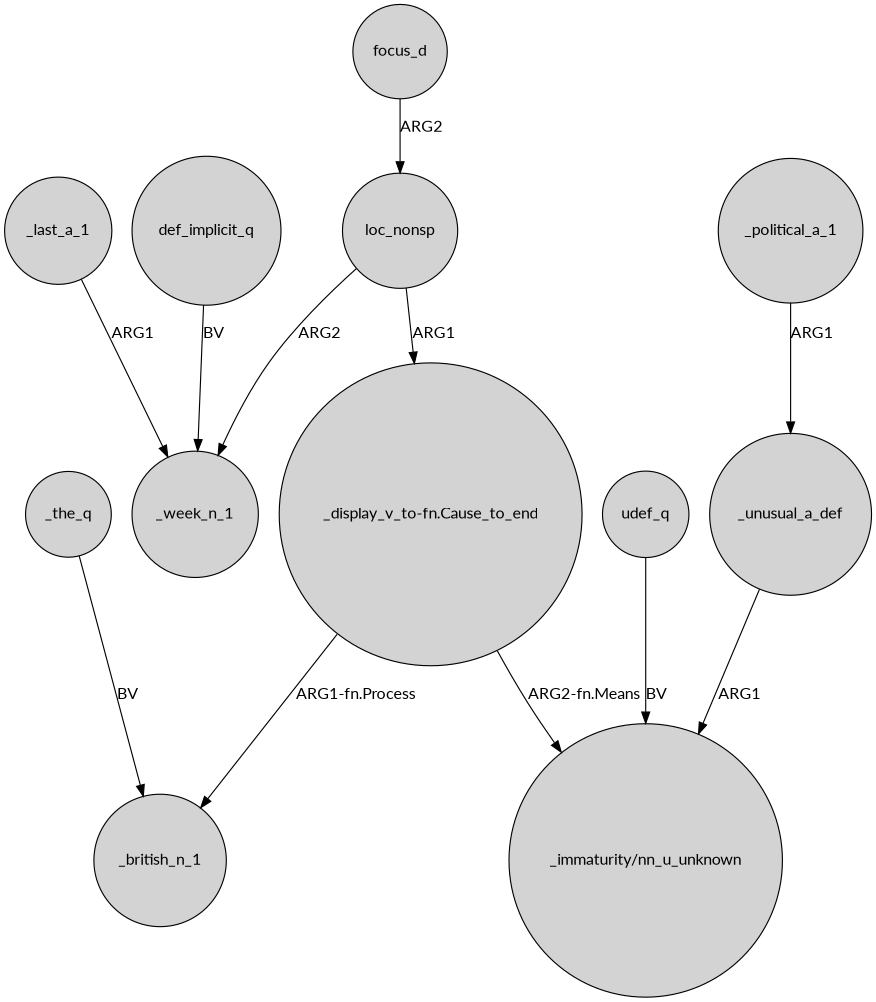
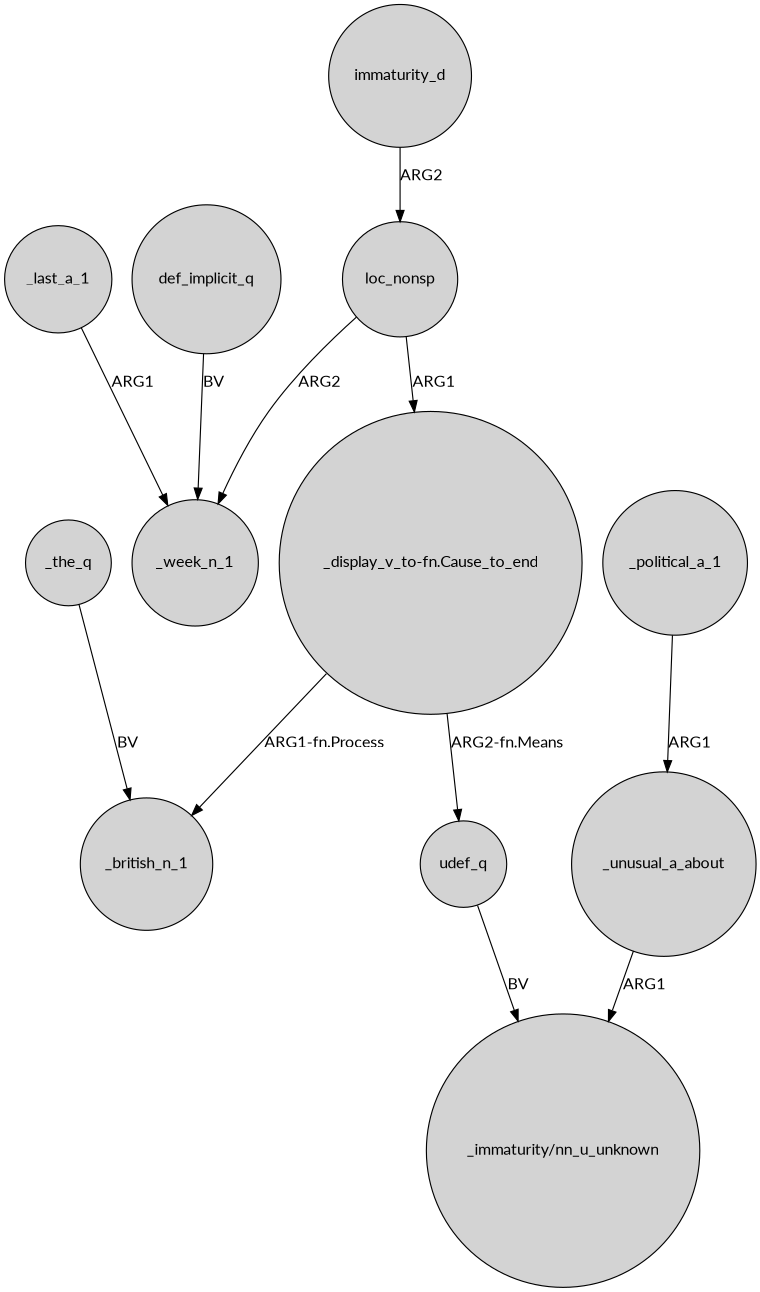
  digraph {
    fontname=Lato
    node [fontname=Lato shape=circle style=filled]
    edge [fontname=Lato]
-   _unusual_a_about [label=_unusual_a_def]
+   _unusual_a_about
    "_immaturity/nn_u_unknown"
    "_display_v_to-fn.Cause_to_end"
    _british_n_1
    loc_nonsp
    _week_n_1
-   focus_d
+   focus_d [label=immaturity_d]
    _last_a_1
    def_implicit_q
    _the_q
    udef_q
    _political_a_1
    _unusual_a_about -> "_immaturity/nn_u_unknown" [label=ARG1]
-   "_display_v_to-fn.Cause_to_end" -> "_immaturity/nn_u_unknown" [label="ARG2-fn.Means"]
+   "_display_v_to-fn.Cause_to_end" -> udef_q [label="ARG2-fn.Means"]
    "_display_v_to-fn.Cause_to_end" -> _british_n_1 [label="ARG1-fn.Process"]
    loc_nonsp -> "_display_v_to-fn.Cause_to_end" [label=ARG1]
    loc_nonsp -> _week_n_1 [label=ARG2]
    focus_d -> loc_nonsp [label=ARG2]
    _last_a_1 -> _week_n_1 [label=ARG1]
    def_implicit_q -> _week_n_1 [label=BV]
    _the_q -> _british_n_1 [label=BV]
    udef_q -> "_immaturity/nn_u_unknown" [label=BV]
    _political_a_1 -> _unusual_a_about [label=ARG1]
  }
